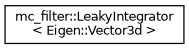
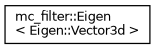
  digraph {
    rankdir=LR
-   n1 [color=black fillcolor=white fontname=Helvetica fontsize=10 height=0.2 label="mc_filter::LeakyIntegrator\l\< Eigen::Vector3d \>" shape=record style=filled width=0.4]
+   n1 [color=black fillcolor=white fontname=Helvetica fontsize=10 height=0.2 label="mc_filter::Eigen\l\< Eigen::Vector3d \>" shape=record style=filled width=0.4]
  }
